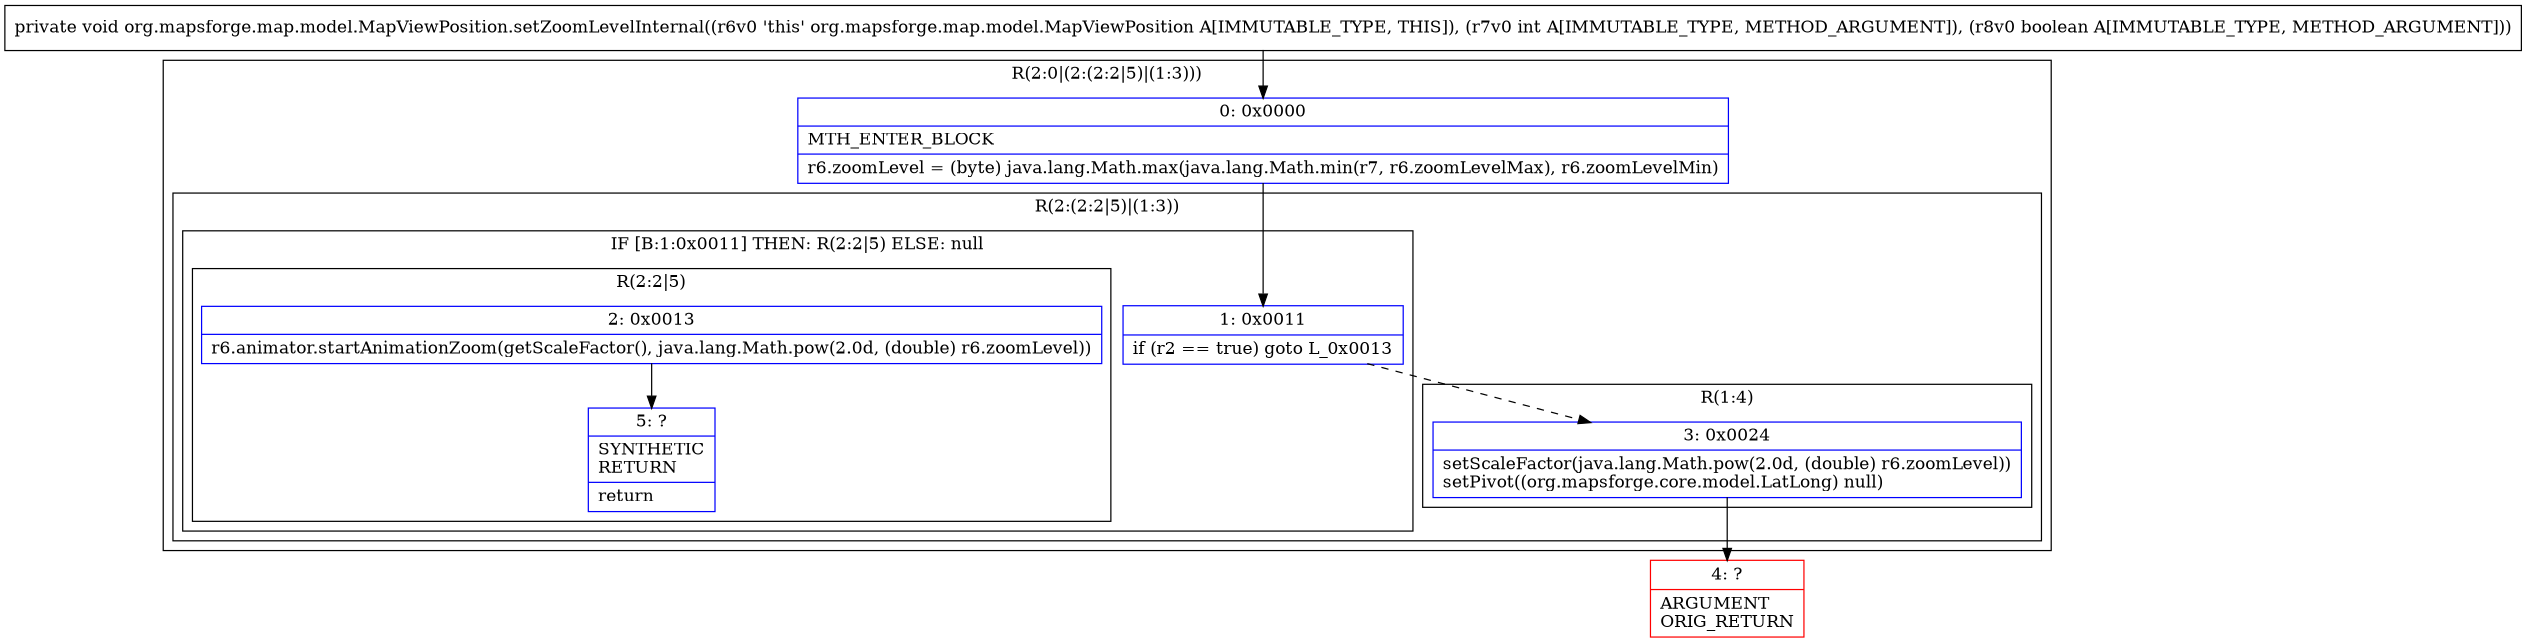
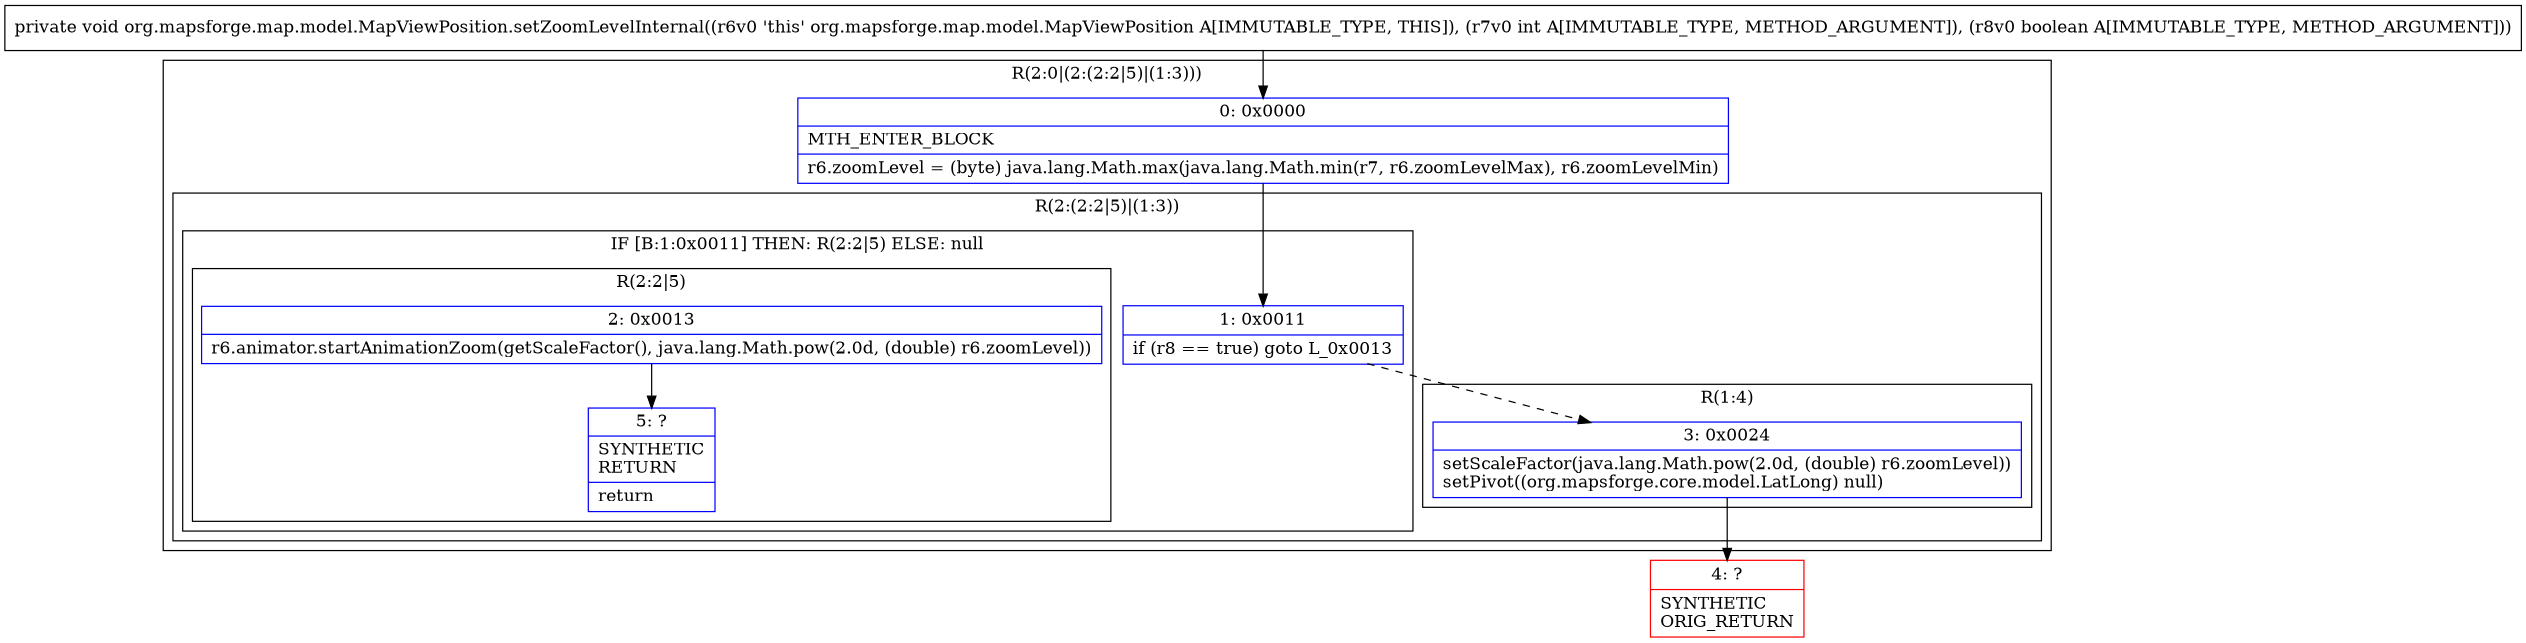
  digraph {
    node [color=blue shape=record]
    n1 [label="{2\:\ 0x0013|r6.animator.startAnimationZoom(getScaleFactor(), java.lang.Math.pow(2.0d, (double) r6.zoomLevel))\l}"]
    n2 [label="{5\:\ ?|SYNTHETIC\lRETURN\l|return\l}"]
-   n3 [label="{1\:\ 0x0011|if (r2 == true) goto L_0x0013\l}"]
+   n3 [label="{1\:\ 0x0011|if (r8 == true) goto L_0x0013\l}"]
    n4 [label="{3\:\ 0x0024|setScaleFactor(java.lang.Math.pow(2.0d, (double) r6.zoomLevel))\lsetPivot((org.mapsforge.core.model.LatLong) null)\l}"]
    n5 [label="{0\:\ 0x0000|MTH_ENTER_BLOCK\l|r6.zoomLevel = (byte) java.lang.Math.max(java.lang.Math.min(r7, r6.zoomLevelMax), r6.zoomLevelMin)\l}"]
-   n6 [color=red label="{4\:\ ?|ARGUMENT\lORIG_RETURN\l}"]
+   n6 [color=red label="{4\:\ ?|SYNTHETIC\lORIG_RETURN\l}"]
    n7 [label="{private void org.mapsforge.map.model.MapViewPosition.setZoomLevelInternal((r6v0 'this' org.mapsforge.map.model.MapViewPosition A[IMMUTABLE_TYPE, THIS]), (r7v0 int A[IMMUTABLE_TYPE, METHOD_ARGUMENT]), (r8v0 boolean A[IMMUTABLE_TYPE, METHOD_ARGUMENT])) }" color=""]
    subgraph cluster_1 {
      label="R(2:0|(2:(2:2|5)|(1:3)))"
      n5
      subgraph cluster_2 {
        label="R(2:(2:2|5)|(1:3))"
        subgraph cluster_3 {
          label="IF [B:1:0x0011] THEN: R(2:2|5) ELSE: null"
          n3
          subgraph cluster_4 {
            label="R(2:2|5)"
            n1
            n2
          }
        }
        subgraph cluster_5 {
          label="R(1:4)"
          n4
        }
      }
    }
    n1 -> n2
    n3 -> n4 [style=dashed]
    n4 -> n6
    n5 -> n3
    n7 -> n5
  }
